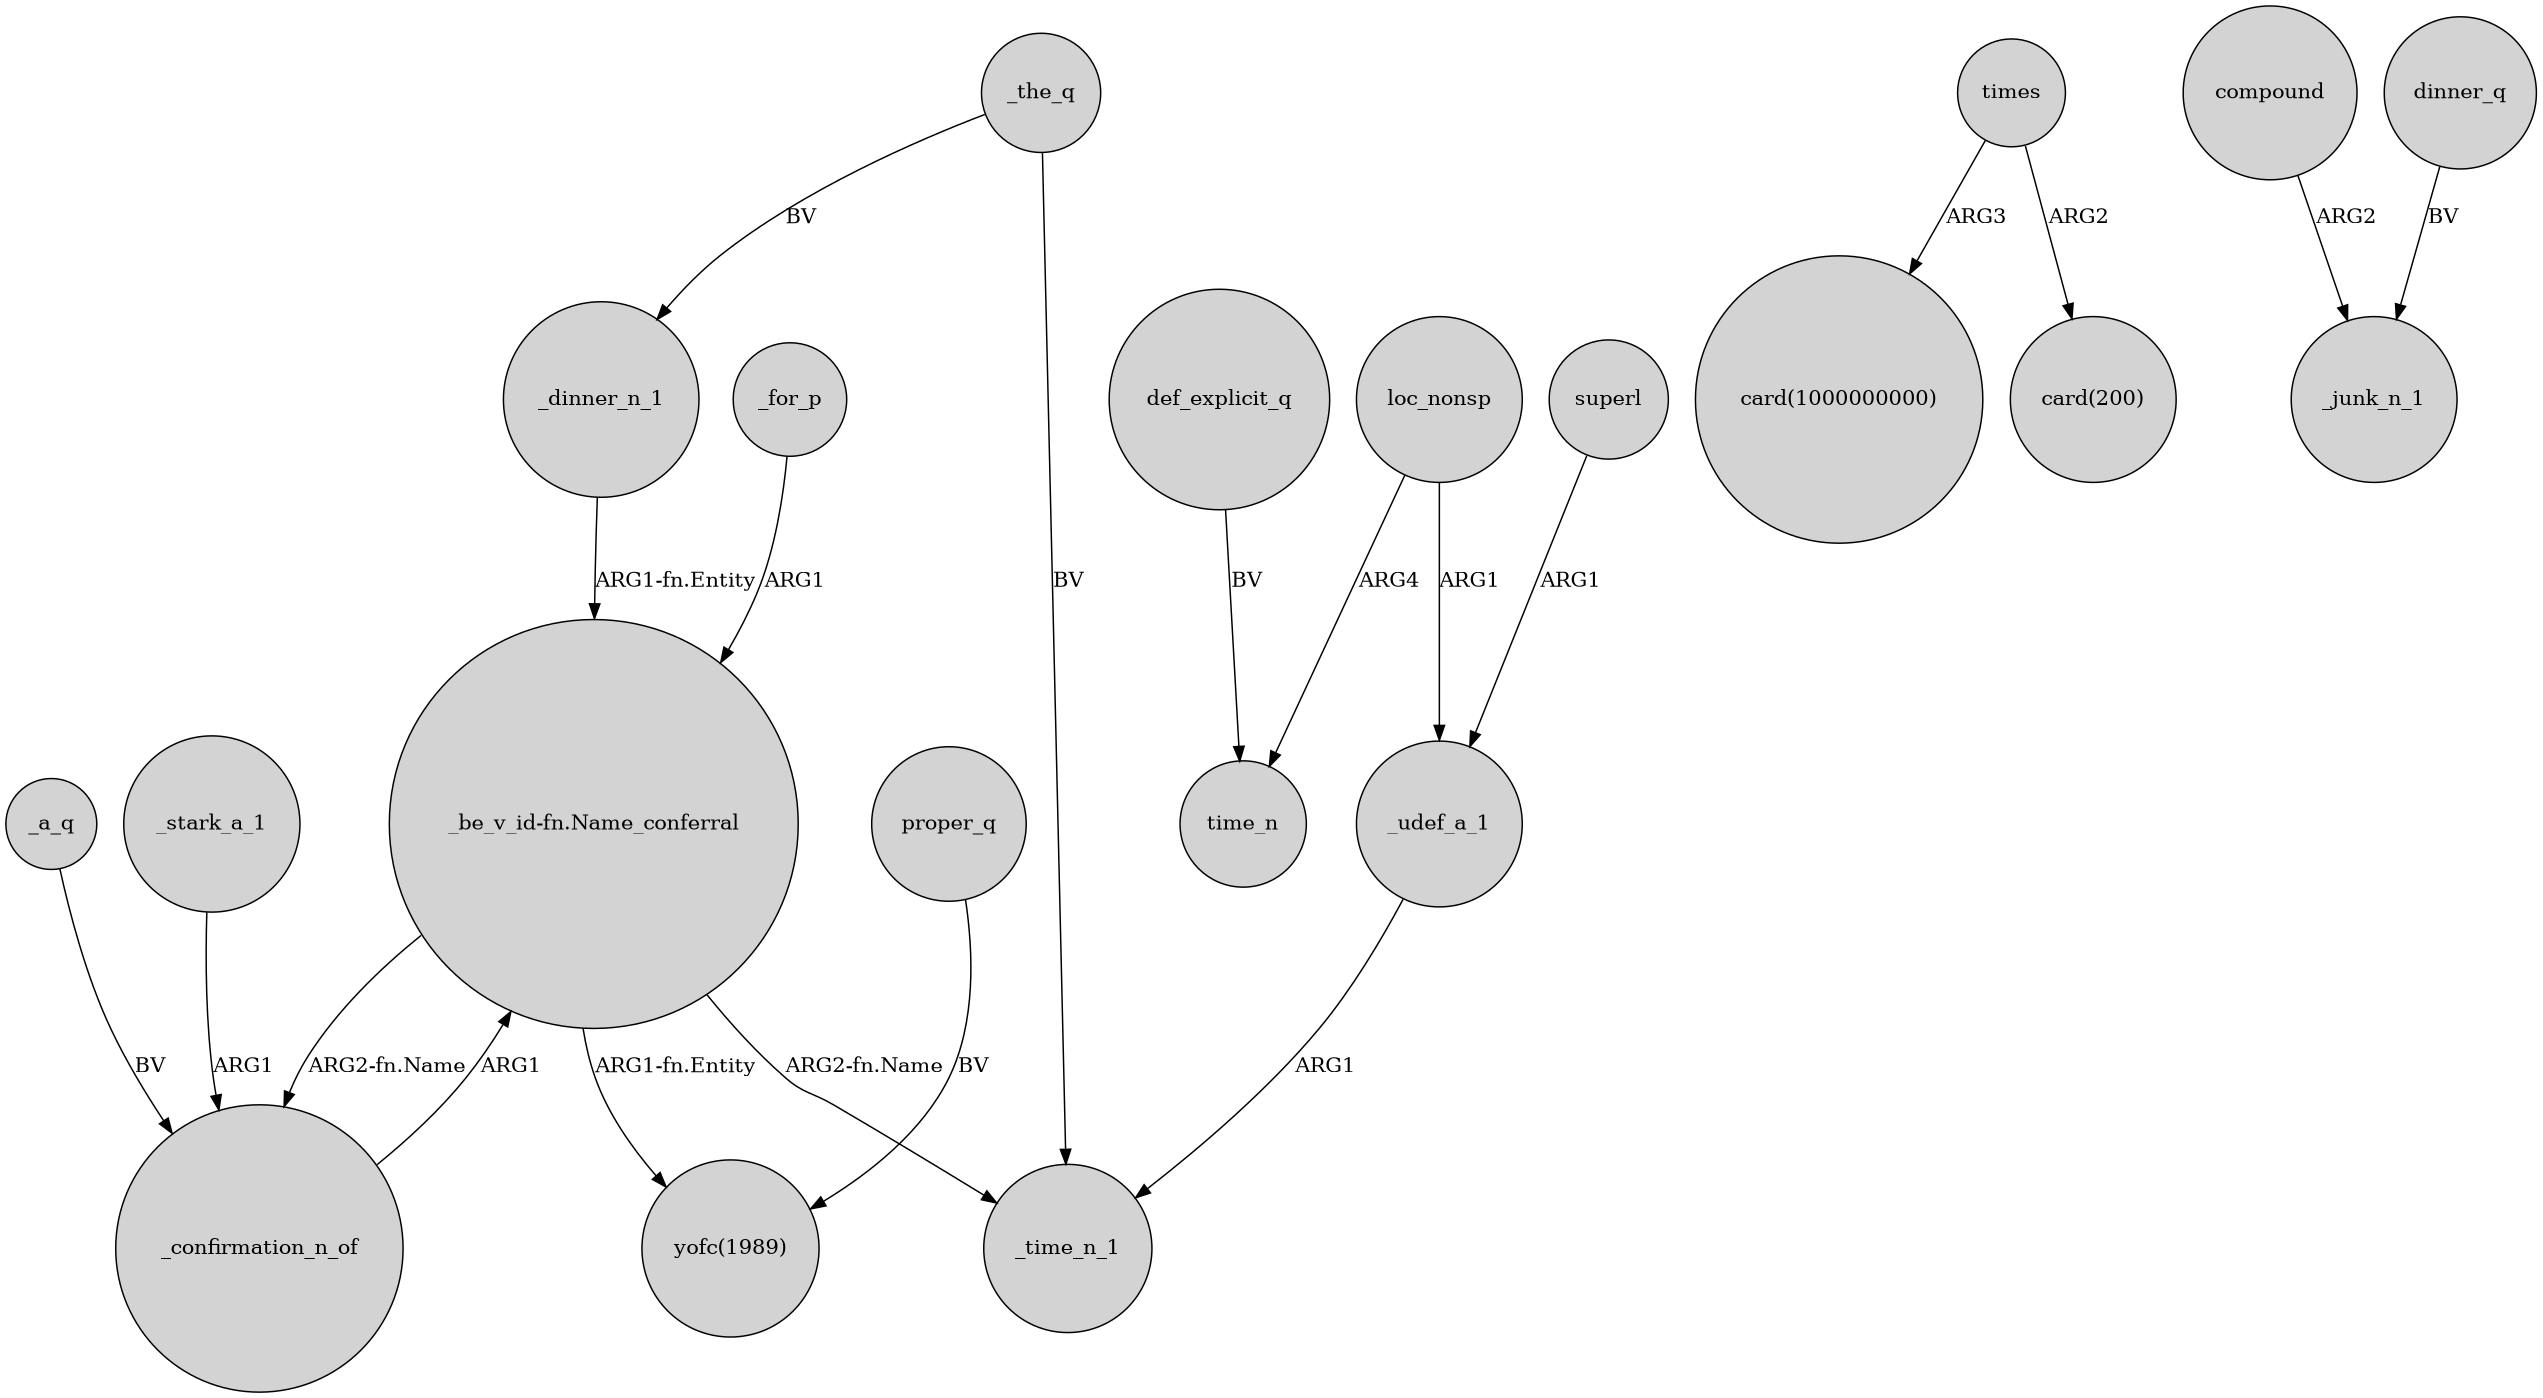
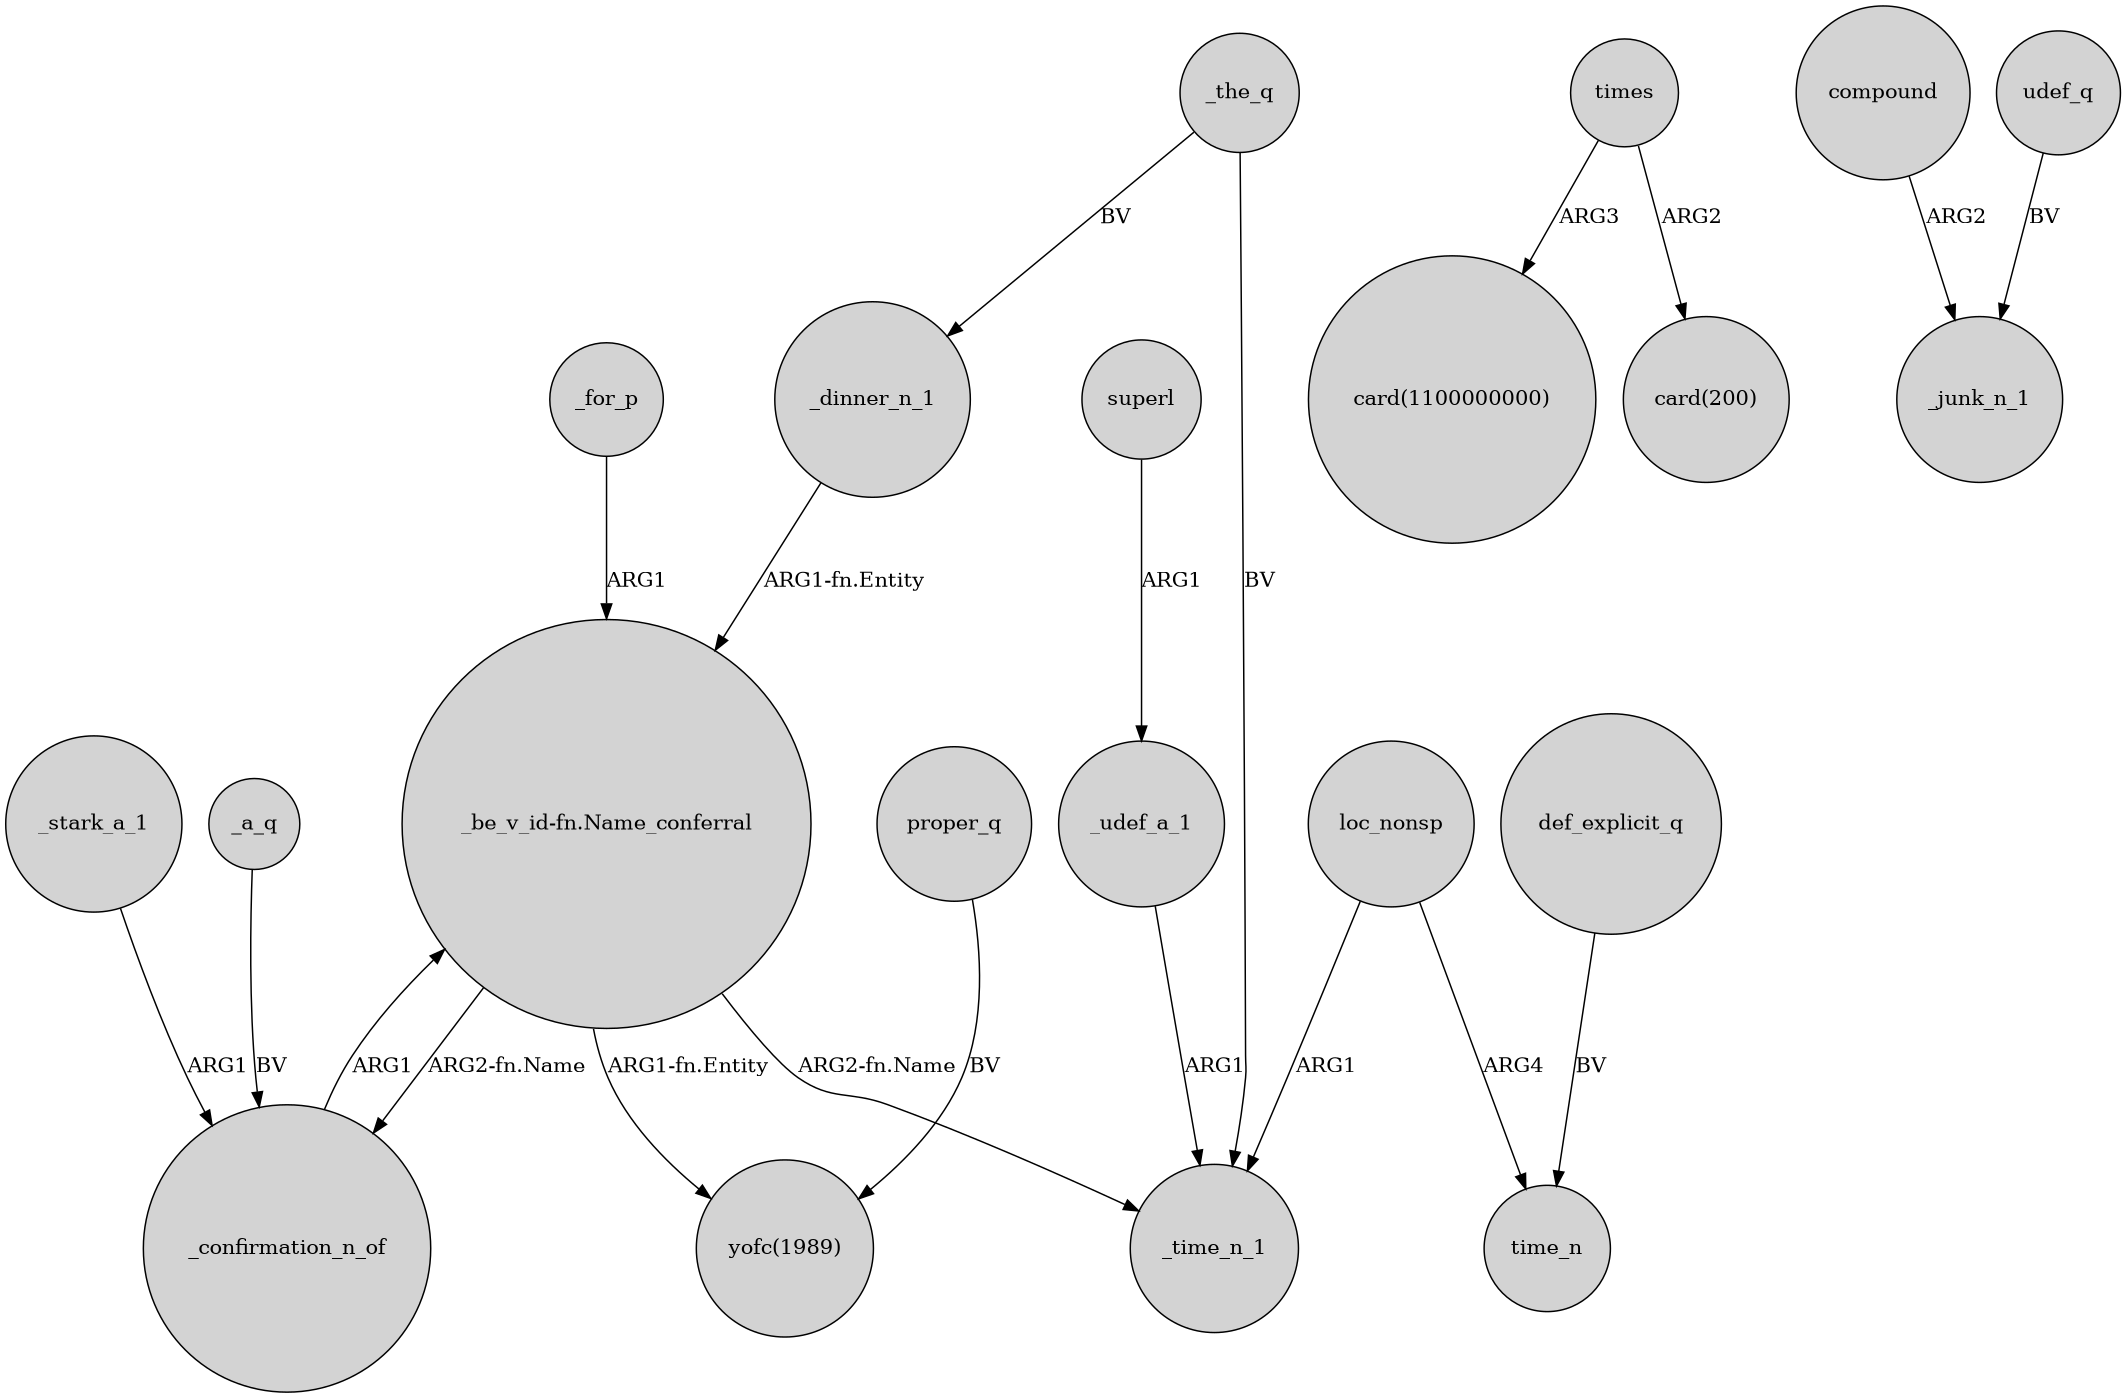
  digraph {
    node [shape=circle style=filled]
    _for_p
    "_be_v_id-fn.Name_conferral"
    _confirmation_n_of
    n4 [label=_time_n_1]
    "yofc(1989)"
    _dinner_n_1
    loc_nonsp
    time_n
    times
-   "card(1000000000)"
+   "card(1000000000)" [label="card(1100000000)"]
    "card(200)"
    compound
    _junk_n_1
    _the_q
    _stark_a_1
-   udef_q [label=dinner_q]
+   udef_q
    proper_q
    n18 [label=_udef_a_1]
    def_explicit_q
    superl
    _a_q
    _for_p -> "_be_v_id-fn.Name_conferral" [label=ARG1]
    "_be_v_id-fn.Name_conferral" -> _confirmation_n_of [label="ARG2-fn.Name"]
    "_be_v_id-fn.Name_conferral" -> n4 [label="ARG2-fn.Name"]
    "_be_v_id-fn.Name_conferral" -> "yofc(1989)" [label="ARG1-fn.Entity"]
    _confirmation_n_of -> "_be_v_id-fn.Name_conferral" [label=ARG1]
    _dinner_n_1 -> "_be_v_id-fn.Name_conferral" [label="ARG1-fn.Entity"]
-   loc_nonsp -> n18 [label=ARG1]
+   loc_nonsp -> n4 [label=ARG1]
    loc_nonsp -> time_n [label=ARG4]
    times -> "card(1000000000)" [label=ARG3]
    times -> "card(200)" [label=ARG2]
    compound -> _junk_n_1 [label=ARG2]
    _the_q -> n4 [label=BV]
    _the_q -> _dinner_n_1 [label=BV]
    _stark_a_1 -> _confirmation_n_of [label=ARG1]
    udef_q -> _junk_n_1 [label=BV]
    proper_q -> "yofc(1989)" [label=BV]
    n18 -> n4 [label=ARG1]
    def_explicit_q -> time_n [label=BV]
    superl -> n18 [label=ARG1]
    _a_q -> _confirmation_n_of [label=BV]
  }
